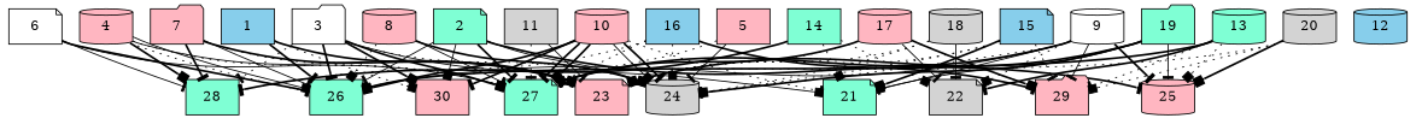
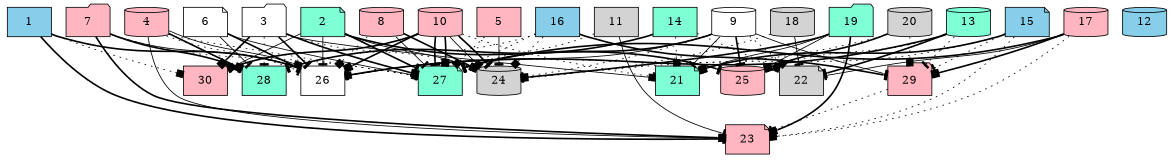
  digraph {
    node [alpha=0.12 fillcolor=lightpink shape=cylinder style=filled]
    edge [arrowhead=tee style=bold]
    1 [alpha=0.11 expect_size=32576512 fillcolor=skyblue shape=box]
    23 [alpha=0.20 expect_size=31524864 shape=note]
-   26 [alpha=0.11 expect_size=42035200 fillcolor=aquamarine shape=box]
+   26 [alpha=0.11 expect_size=42035200 fillcolor=white shape=box]
    30 [alpha=0.19 expect_size=43332608 shape=box]
    2 [alpha=0.04 expect_size=8710144 fillcolor=aquamarine shape=note]
    24 [alpha=0.11 expect_size=19710976 fillcolor=lightgrey]
    25 [expect_size=49240064]
    27 [alpha=0.16 expect_size=12552192 fillcolor=aquamarine shape=note]
    3 [alpha=0.06 expect_size=13788160 fillcolor=white shape=folder]
    21 [alpha=0.08 expect_size=23759872 fillcolor=aquamarine shape=note]
    28 [alpha=0.03 expect_size=40643584 fillcolor=aquamarine shape=box]
    4 [alpha=0.10 expect_size=14041088]
    5 [expect_size=27430912 shape=box]
    6 [alpha=0.06 expect_size=48313344 fillcolor=white shape=note]
    7 [alpha=0.19 expect_size=19036160 shape=folder]
    8 [alpha=0.13 expect_size=9126912]
    9 [alpha=0.14 expect_size=15842304 fillcolor=white]
    22 [expect_size=26578944 fillcolor=lightgrey shape=note]
    29 [alpha=0.14 expect_size=9027584 shape=folder]
    10 [alpha=0.01 expect_size=37264384]
    11 [alpha=0.01 expect_size=32623616 fillcolor=lightgrey shape=box]
    12 [alpha=0.02 expect_size=11622400 fillcolor=skyblue]
    13 [alpha=0.15 expect_size=20791296 fillcolor=aquamarine]
    14 [alpha=0.13 expect_size=35977216 fillcolor=aquamarine shape=box]
    15 [alpha=0.17 expect_size=12556288 fillcolor=skyblue shape=note]
    16 [alpha=0.08 expect_size=41960448 fillcolor=skyblue shape=box]
    17 [expect_size=10071040]
    18 [alpha=0.07 expect_size=7273472 fillcolor=lightgrey]
    19 [alpha=0.15 expect_size=36898816 fillcolor=aquamarine shape=folder]
    20 [alpha=0.06 expect_size=21874688 fillcolor=lightgrey]
    1 -> 23
    1 -> 26
    1 -> 30 [arrowhead=box style=dotted]
    2 -> 26 [style=solid]
    2 -> 30 [arrowhead=box style=solid]
    2 -> 24 [arrowhead=box style=solid]
    2 -> 25
    2 -> 27
    3 -> 26
    3 -> 30 [arrowhead=box]
    3 -> 24 [arrowhead=box style=dotted]
    3 -> 27 [arrowhead=box]
    3 -> 21 [arrowhead=box style=solid]
    3 -> 28 [style=dotted]
    4 -> 23 [arrowhead=box style=solid]
    4 -> 26 [style=dotted]
    4 -> 26 [arrowhead=box style=solid]
    4 -> 27 [arrowhead=box style=dotted]
    4 -> 28 [arrowhead=box]
    5 -> 24 [style=solid]
    5 -> 27 [arrowhead=box style=dotted]
    6 -> 26
    6 -> 27 [style=solid]
    6 -> 28 [style=solid]
    7 -> 23 [arrowhead=box]
    7 -> 26 [style=solid]
    7 -> 27 [style=dotted]
    7 -> 28
    8 -> 26 [arrowhead=box style=dotted]
    8 -> 24 [arrowhead=box]
    8 -> 27 [style=solid]
    9 -> 26 [arrowhead=box style=solid]
    9 -> 24 [style=dotted]
    9 -> 25
    9 -> 27
    9 -> 21 [style=solid]
    9 -> 22 [arrowhead=box style=dotted]
    9 -> 29 [style=solid]
    10 -> 26 [arrowhead=box]
    10 -> 30
    10 -> 24 [arrowhead=box style=solid]
    10 -> 24
    10 -> 27
    10 -> 27 [arrowhead=box]
    10 -> 21 [style=dotted]
    11 -> 23 [style=solid]
    11 -> 27 [style=dotted]
    13 -> 26
    13 -> 25 [arrowhead=box style=dotted]
    13 -> 22
    13 -> 29 [style=dotted]
    14 -> 21 [arrowhead=box style=dotted]
    14 -> 28
    14 -> 22 [arrowhead=box style=dotted]
    15 -> 23 [arrowhead=box style=dotted]
    15 -> 24 [style=dotted]
    15 -> 21 [arrowhead=box]
    15 -> 29 [style=dotted]
    16 -> 24 [arrowhead=box style=dotted]
    16 -> 27 [style=dotted]
    16 -> 28 [style=dotted]
    16 -> 29
    17 -> 23 [arrowhead=box style=dotted]
    17 -> 27
    17 -> 22 [style=solid]
    17 -> 29 [arrowhead=box]
-   18 -> 23 [style=dotted]
+   29 -> 23 [style=dotted]
    18 -> 24 [style=dotted]
    18 -> 22 [style=solid]
    19 -> 23 [arrowhead=box]
    19 -> 24 [arrowhead=box]
    19 -> 25 [style=solid]
    19 -> 21 [arrowhead=box style=solid]
    20 -> 26 [style=dotted]
    20 -> 25 [arrowhead=box]
    20 -> 29 [arrowhead=box style=dotted]
  }
